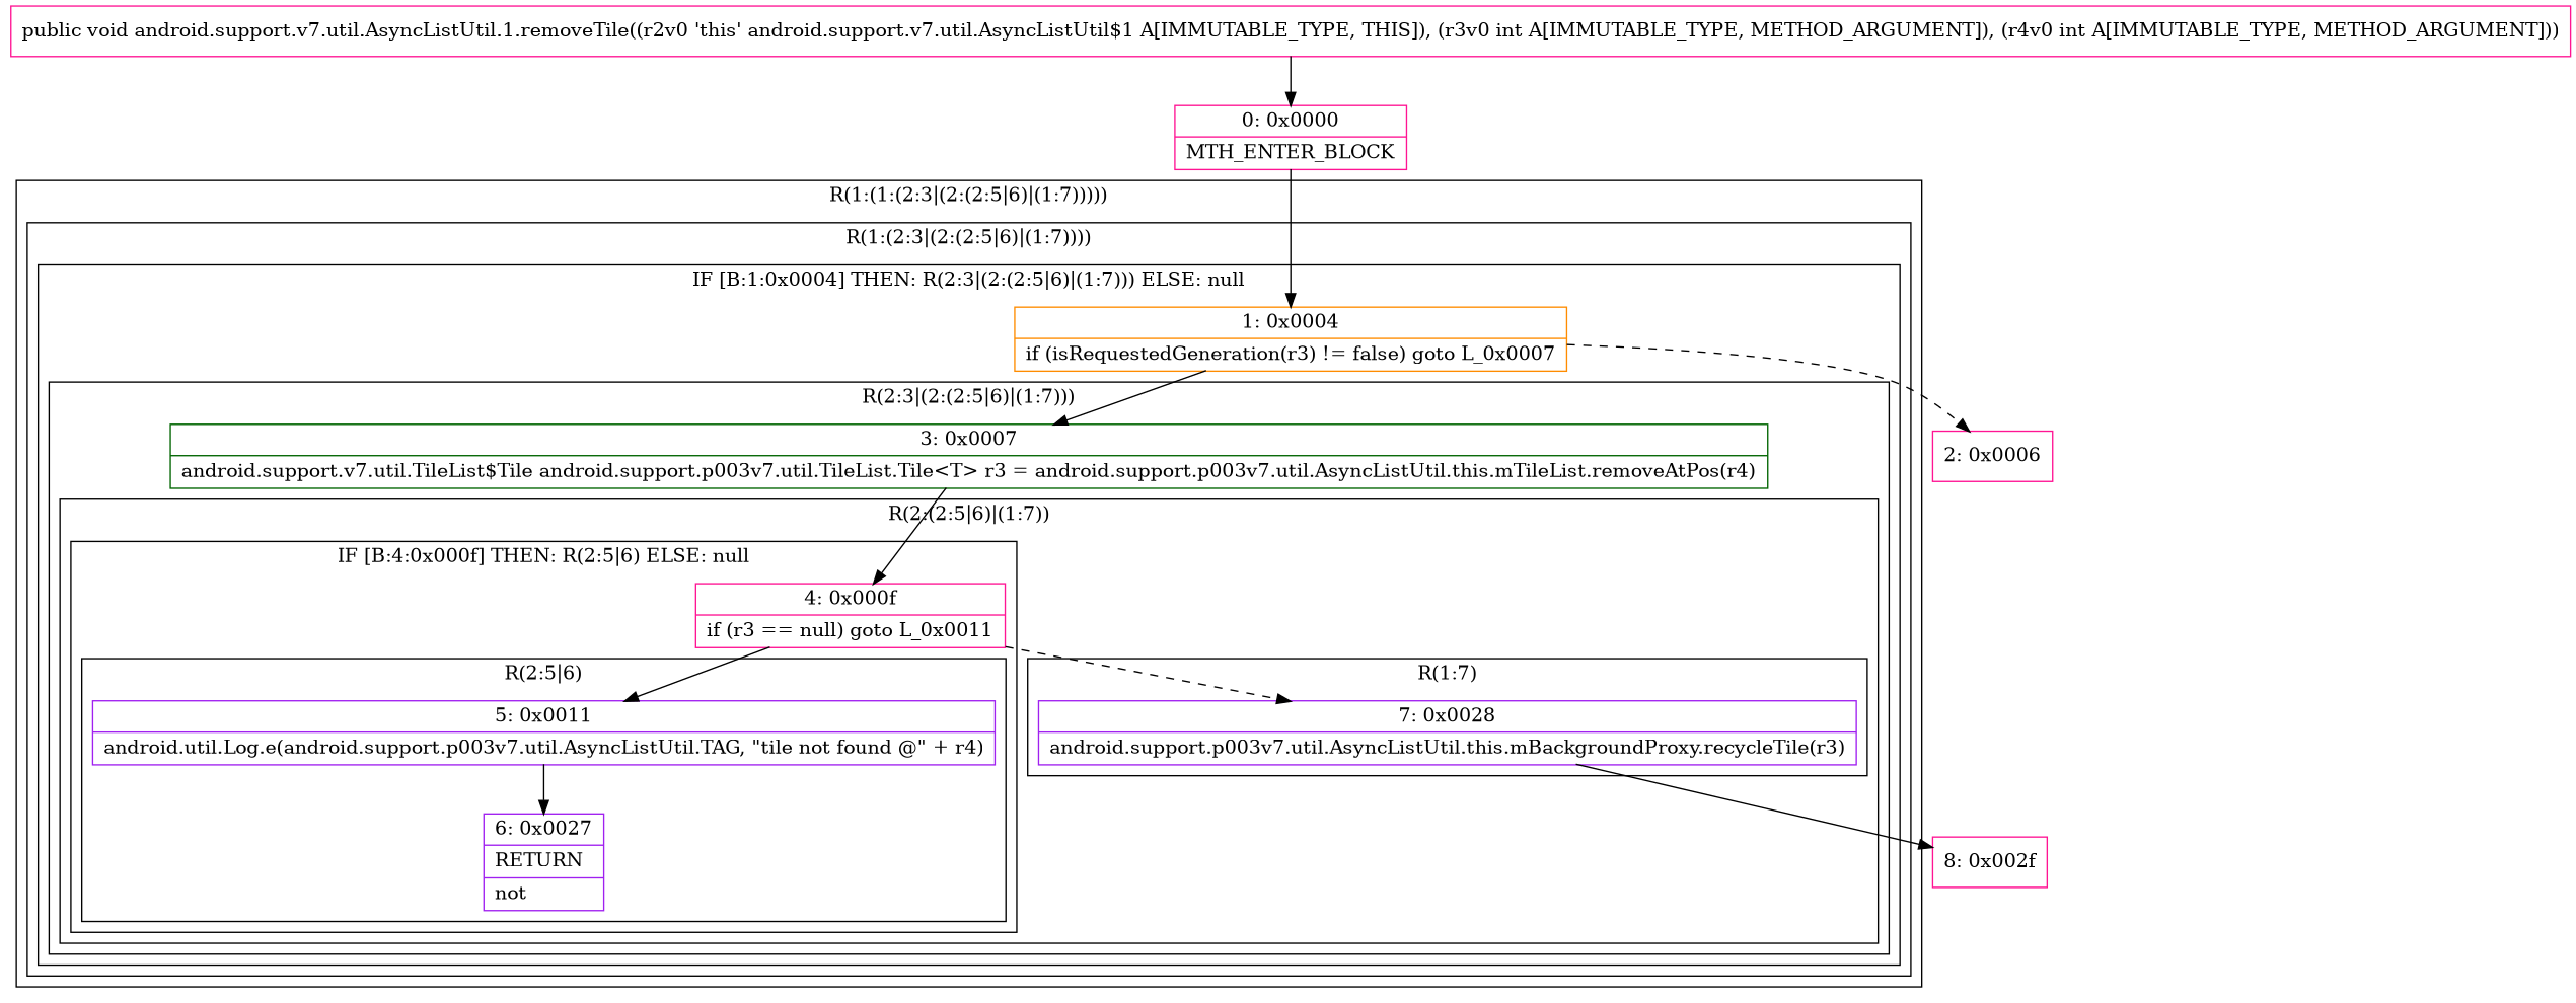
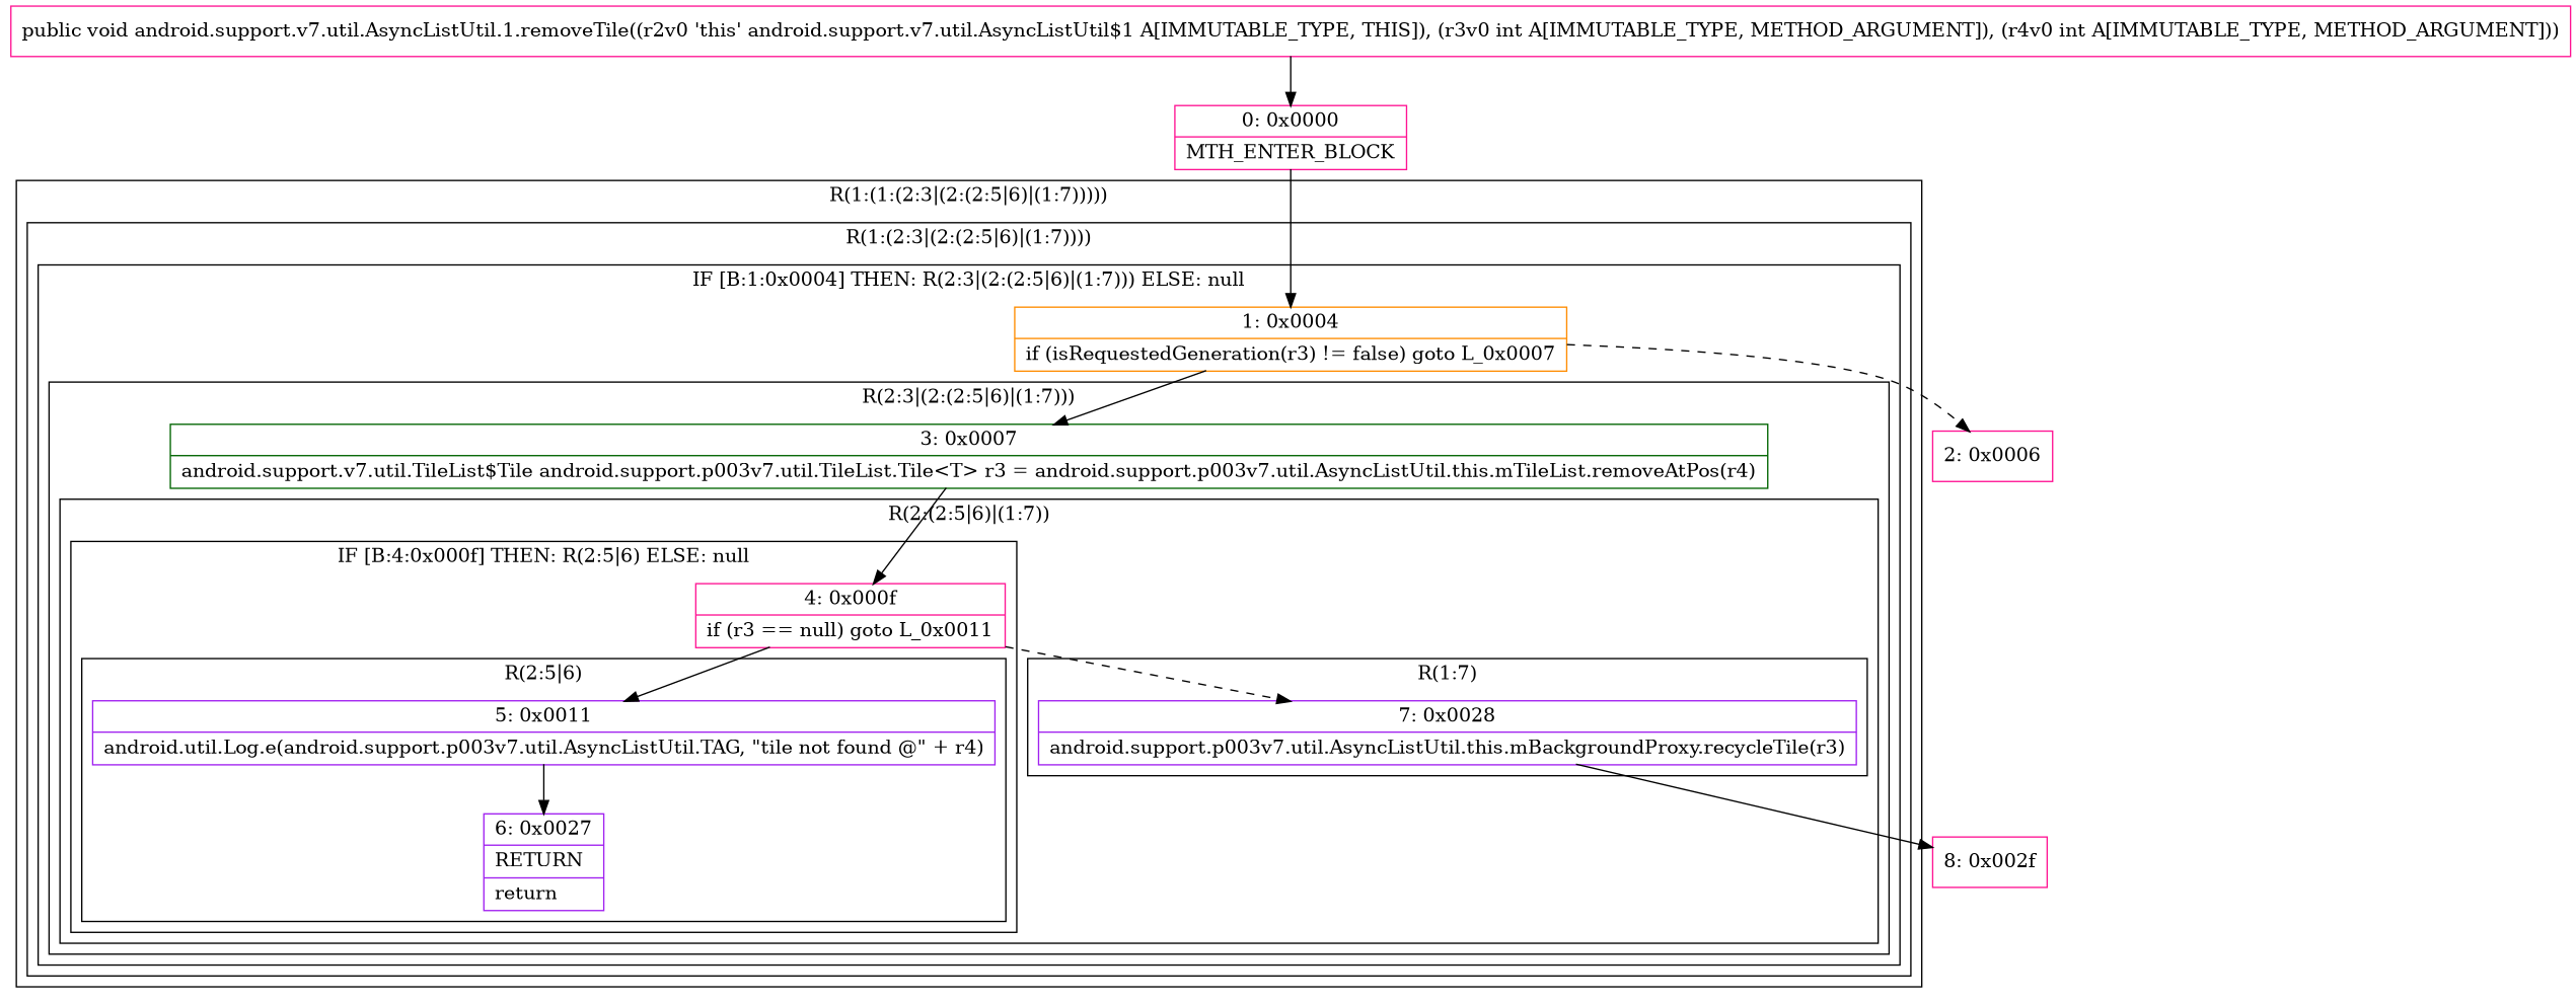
  digraph {
    node [color=deeppink shape=record]
    n1 [color=purple label="{5\:\ 0x0011|android.util.Log.e(android.support.p003v7.util.AsyncListUtil.TAG, \"tile not found @\" + r4)\l}"]
-   n2 [color=purple label="{6\:\ 0x0027|RETURN\l|not\l}"]
+   n2 [color=purple label="{6\:\ 0x0027|RETURN\l|return\l}"]
    n3 [label="{4\:\ 0x000f|if (r3 == null) goto L_0x0011\l}"]
    n4 [color=purple label="{7\:\ 0x0028|android.support.p003v7.util.AsyncListUtil.this.mBackgroundProxy.recycleTile(r3)\l}"]
    n5 [color=darkgreen label="{3\:\ 0x0007|android.support.v7.util.TileList$Tile android.support.p003v7.util.TileList.Tile\<T\> r3 = android.support.p003v7.util.AsyncListUtil.this.mTileList.removeAtPos(r4)\l}"]
    n6 [color=darkorange label="{1\:\ 0x0004|if (isRequestedGeneration(r3) != false) goto L_0x0007\l}"]
    n7 [label="{8\:\ 0x002f}"]
    n8 [label="{2\:\ 0x0006}"]
    n9 [label="{0\:\ 0x0000|MTH_ENTER_BLOCK\l}"]
    n10 [label="{public void android.support.v7.util.AsyncListUtil.1.removeTile((r2v0 'this' android.support.v7.util.AsyncListUtil$1 A[IMMUTABLE_TYPE, THIS]), (r3v0 int A[IMMUTABLE_TYPE, METHOD_ARGUMENT]), (r4v0 int A[IMMUTABLE_TYPE, METHOD_ARGUMENT])) }"]
    subgraph cluster_1 {
      label="R(1:(1:(2:3|(2:(2:5|6)|(1:7)))))"
      subgraph cluster_2 {
        label="R(1:(2:3|(2:(2:5|6)|(1:7))))"
        subgraph cluster_3 {
          label="IF [B:1:0x0004] THEN: R(2:3|(2:(2:5|6)|(1:7))) ELSE: null"
          n6
          subgraph cluster_4 {
            label="R(2:3|(2:(2:5|6)|(1:7)))"
            n5
            subgraph cluster_5 {
              label="R(2:(2:5|6)|(1:7))"
              subgraph cluster_6 {
                label="IF [B:4:0x000f] THEN: R(2:5|6) ELSE: null"
                n3
                subgraph cluster_7 {
                  label="R(2:5|6)"
                  n1
                  n2
                }
              }
              subgraph cluster_8 {
                label="R(1:7)"
                n4
              }
            }
          }
        }
      }
    }
    n1 -> n2
    n3 -> n1
    n3 -> n4 [style=dashed]
    n4 -> n7
    n5 -> n3
    n6 -> n5
    n6 -> n8 [style=dashed]
    n9 -> n6
    n10 -> n9
  }
